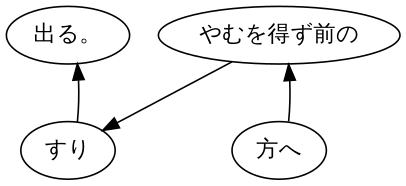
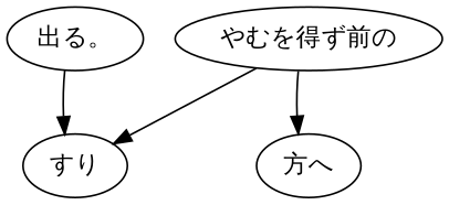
  digraph {
    n1 [label="出る。"]
    n2 [label="やむを得ず前の"]
    n3 [label="方へ"]
    n4 [label="すり"]
-   n3 -> n2
+   n2 -> n3
    n2 -> n4
-   n4 -> n1
+   n1 -> n4
  }
